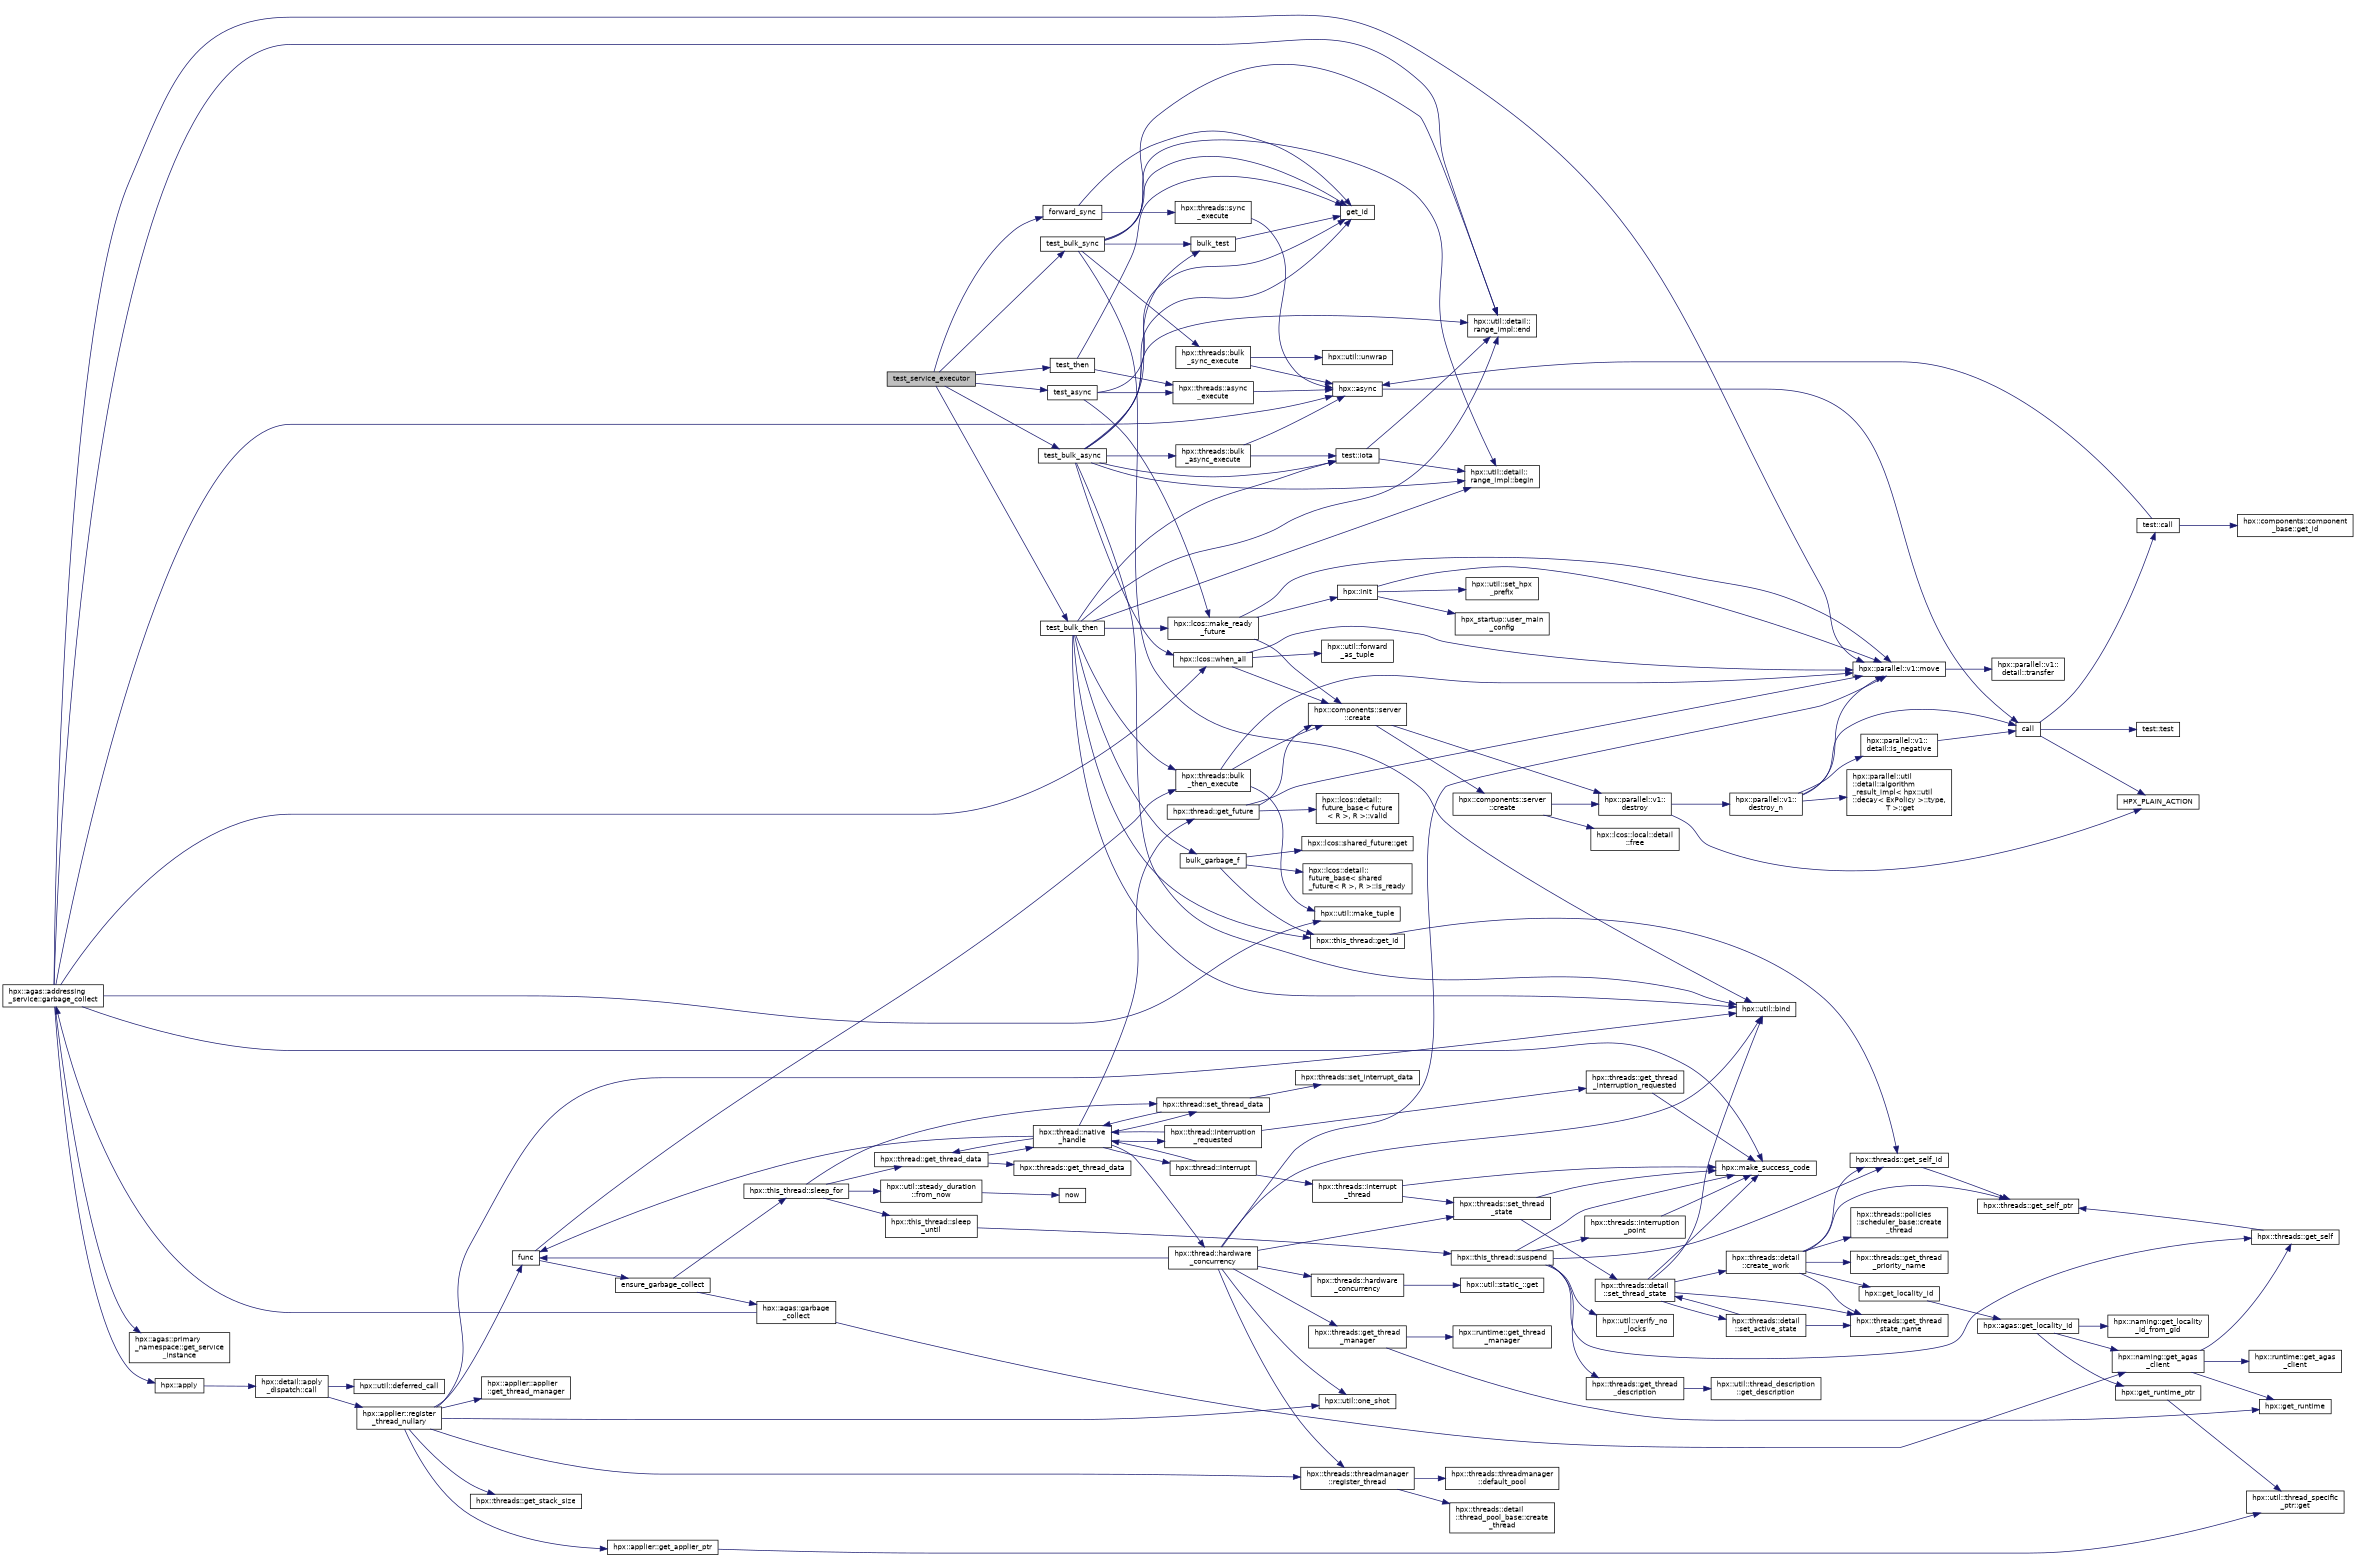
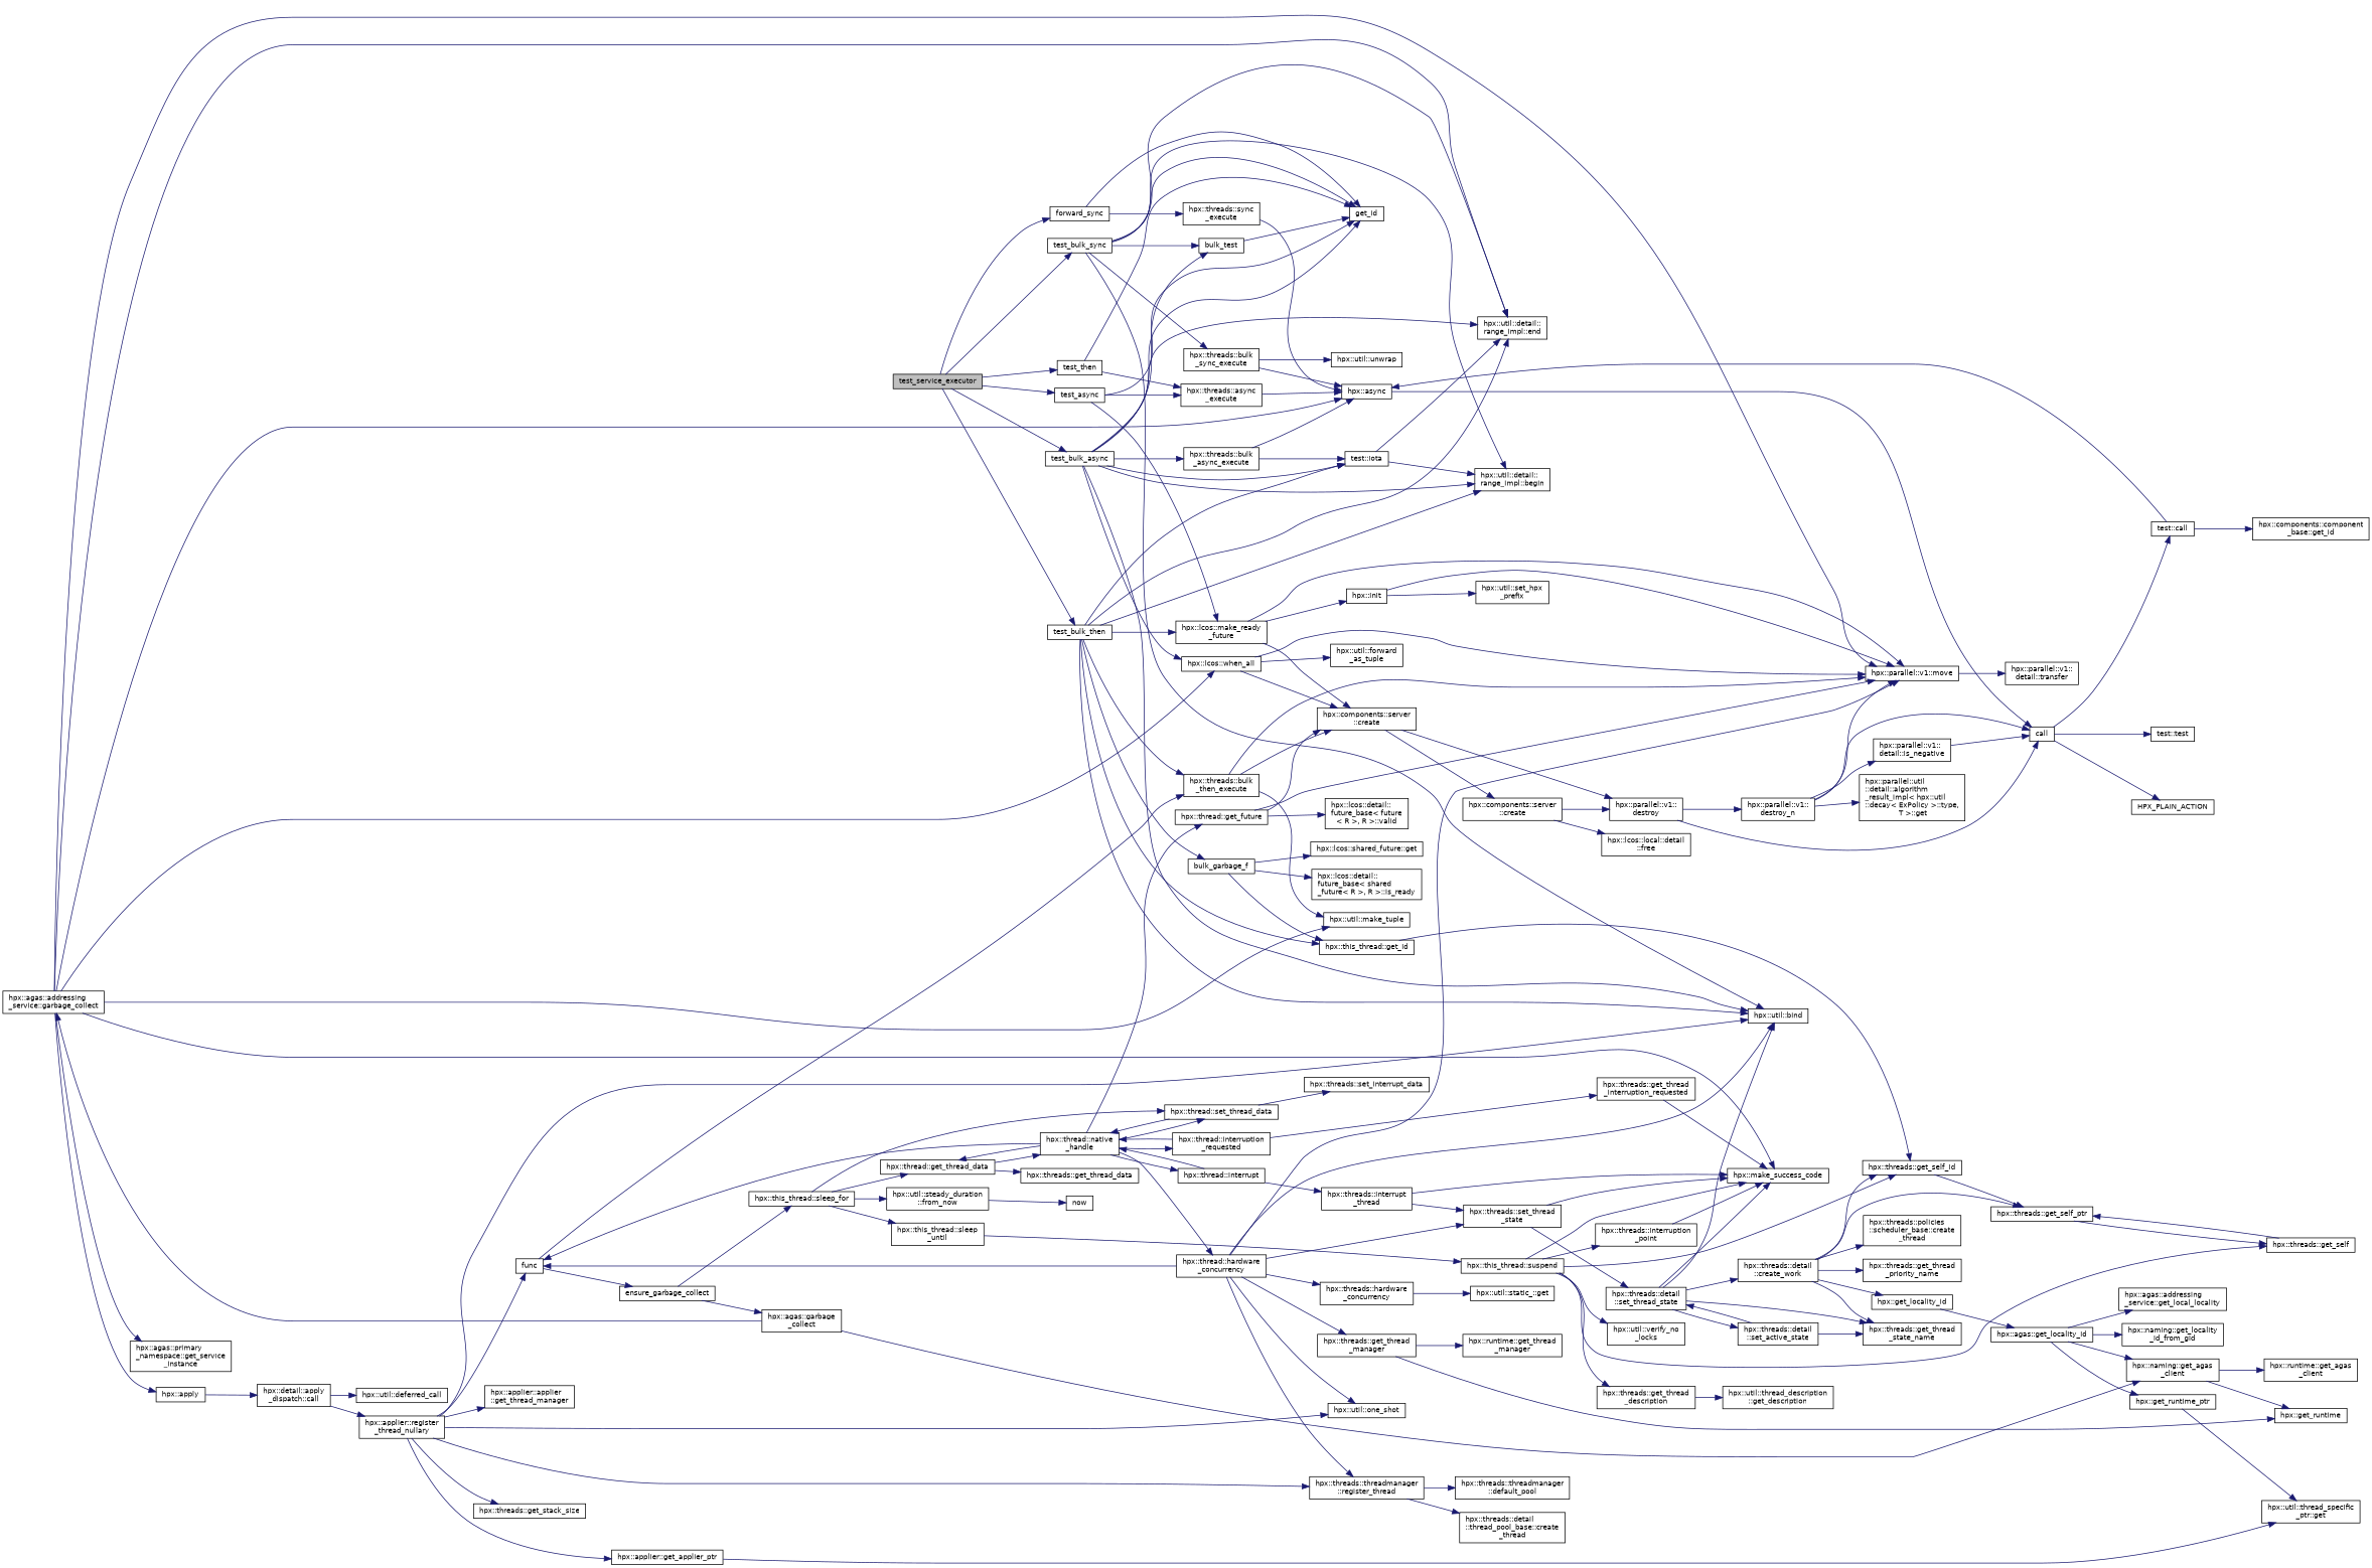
  digraph {
    rankdir=LR
    node [color=black fillcolor=white fontname=Helvetica fontsize=10 shape=record style=filled]
    edge [color=midnightblue fontname=Helvetica fontsize=10 labelfontname=Helvetica labelfontsize=10 style=solid]
    n1 [fillcolor=grey75 fontcolor=black height=0.2 label=test_service_executor width=0.4]
    n2 [height=0.2 label=forward_sync width=0.4]
    n3 [height=0.2 label=test_async width=0.4]
    n4 [height=0.2 label=test_then width=0.4]
    n5 [height=0.2 label=test_bulk_sync width=0.4]
    n6 [height=0.2 label=test_bulk_async width=0.4]
    n7 [height=0.2 label=test_bulk_then width=0.4]
    n8 [height=0.2 label="hpx::threads::sync\l_execute" width=0.4]
    n9 [height=0.2 label=get_id width=0.4]
    n10 [height=0.2 label="hpx::threads::async\l_execute" width=0.4]
    n11 [height=0.2 label="hpx::lcos::make_ready\l_future" width=0.4]
    n12 [height=0.2 label="hpx::util::detail::\lrange_impl::begin" width=0.4]
    n13 [height=0.2 label="hpx::util::detail::\lrange_impl::end" width=0.4]
    n14 [height=0.2 label="hpx::threads::bulk\l_sync_execute" width=0.4]
    n15 [height=0.2 label="hpx::util::bind" width=0.4]
    n16 [height=0.2 label=bulk_test width=0.4]
    n17 [height=0.2 label="test::iota" width=0.4]
    n18 [height=0.2 label="hpx::lcos::when_all" width=0.4]
    n19 [height=0.2 label="hpx::threads::bulk\l_async_execute" width=0.4]
    n20 [height=0.2 label="hpx::this_thread::get_id" width=0.4]
    n21 [height=0.2 label="hpx::threads::bulk\l_then_execute" width=0.4]
    n22 [height=0.2 label=bulk_garbage_f width=0.4]
    n23 [height=0.2 label="hpx::async" width=0.4]
    n24 [height=0.2 label=call width=0.4]
    n25 [height=0.2 label="test::test" width=0.4]
    n26 [height=0.2 label=HPX_PLAIN_ACTION width=0.4]
    n27 [height=0.2 label="test::call" width=0.4]
    n28 [height=0.2 label="hpx::components::component\l_base::get_id" width=0.4]
    n29 [height=0.2 label="hpx::init" width=0.4]
    n30 [height=0.2 label="hpx::parallel::v1::move" width=0.4]
    n31 [height=0.2 label="hpx::components::server\l::create" width=0.4]
    n32 [height=0.2 label="hpx::util::set_hpx\l_prefix" width=0.4]
-   n33 [height=0.2 label="hpx_startup::user_main\l_config" width=0.4]
    n34 [height=0.2 label="hpx::parallel::v1::\ldetail::transfer" width=0.4]
    n35 [height=0.2 label="hpx::components::server\l::create" width=0.4]
    n36 [height=0.2 label="hpx::parallel::v1::\ldestroy" width=0.4]
    n37 [height=0.2 label="hpx::lcos::local::detail\l::free" width=0.4]
    n38 [height=0.2 label="hpx::parallel::v1::\ldestroy_n" width=0.4]
    n39 [height=0.2 label="hpx::parallel::v1::\ldetail::is_negative" width=0.4]
    n40 [height=0.2 label="hpx::parallel::util\l::detail::algorithm\l_result_impl\< hpx::util\l::decay\< ExPolicy \>::type,\l T \>::get" width=0.4]
    n41 [height=0.2 label="hpx::util::unwrap" width=0.4]
    n42 [height=0.2 label="hpx::util::forward\l_as_tuple" width=0.4]
    n43 [height=0.2 label="hpx::threads::get_self_id" width=0.4]
    n44 [height=0.2 label="hpx::util::make_tuple" width=0.4]
    n45 [height=0.2 label="hpx::lcos::detail::\lfuture_base\< shared\l_future\< R \>, R \>::is_ready" width=0.4]
    n46 [height=0.2 label="hpx::lcos::shared_future::get" width=0.4]
    n47 [height=0.2 label="hpx::threads::get_self_ptr" width=0.4]
    n48 [height=0.2 label="hpx::threads::get_self" width=0.4]
    n49 [height=0.2 label=func width=0.4]
    n50 [height=0.2 label=ensure_garbage_collect width=0.4]
    n51 [height=0.2 label="hpx::this_thread::sleep_for" width=0.4]
    n52 [height=0.2 label="hpx::agas::garbage\l_collect" width=0.4]
    n53 [height=0.2 label="hpx::this_thread::sleep\l_until" width=0.4]
    n54 [height=0.2 label="hpx::util::steady_duration\l::from_now" width=0.4]
    n55 [height=0.2 label="hpx::thread::get_thread_data" width=0.4]
    n56 [height=0.2 label="hpx::thread::set_thread_data" width=0.4]
    n57 [height=0.2 label="hpx::naming::get_agas\l_client" width=0.4]
    n58 [height=0.2 label="hpx::agas::addressing\l_service::garbage_collect" width=0.4]
    n59 [height=0.2 label="hpx::this_thread::suspend" width=0.4]
    n60 [height=0.2 label=now width=0.4]
    n61 [height=0.2 label="hpx::threads::get_thread_data" width=0.4]
    n62 [height=0.2 label="hpx::thread::native\l_handle" width=0.4]
    n63 [height=0.2 label="hpx::threads::set_interrupt_data" width=0.4]
    n64 [height=0.2 label="hpx::threads::interruption\l_point" width=0.4]
    n65 [height=0.2 label="hpx::make_success_code" width=0.4]
    n66 [height=0.2 label="hpx::util::verify_no\l_locks" width=0.4]
    n67 [height=0.2 label="hpx::threads::get_thread\l_description" width=0.4]
    n68 [height=0.2 label="hpx::util::thread_description\l::get_description" width=0.4]
    n69 [height=0.2 label="hpx::thread::hardware\l_concurrency" width=0.4]
    n70 [height=0.2 label="hpx::thread::interrupt" width=0.4]
    n71 [height=0.2 label="hpx::thread::interruption\l_requested" width=0.4]
    n72 [height=0.2 label="hpx::thread::get_future" width=0.4]
    n73 [height=0.2 label="hpx::threads::hardware\l_concurrency" width=0.4]
    n74 [height=0.2 label="hpx::util::one_shot" width=0.4]
    n75 [height=0.2 label="hpx::threads::get_thread\l_manager" width=0.4]
    n76 [height=0.2 label="hpx::threads::threadmanager\l::register_thread" width=0.4]
    n77 [height=0.2 label="hpx::threads::set_thread\l_state" width=0.4]
    n78 [height=0.2 label="hpx::threads::interrupt\l_thread" width=0.4]
    n79 [height=0.2 label="hpx::threads::get_thread\l_interruption_requested" width=0.4]
    n80 [height=0.2 label="hpx::lcos::detail::\lfuture_base\< future\l\< R \>, R \>::valid" width=0.4]
    n81 [height=0.2 label="hpx::util::static_::get" width=0.4]
    n82 [height=0.2 label="hpx::get_runtime" width=0.4]
    n83 [height=0.2 label="hpx::runtime::get_thread\l_manager" width=0.4]
    n84 [height=0.2 label="hpx::threads::threadmanager\l::default_pool" width=0.4]
    n85 [height=0.2 label="hpx::threads::detail\l::thread_pool_base::create\l_thread" width=0.4]
    n86 [height=0.2 label="hpx::threads::detail\l::set_thread_state" width=0.4]
    n87 [height=0.2 label="hpx::threads::get_thread\l_state_name" width=0.4]
    n88 [height=0.2 label="hpx::threads::detail\l::set_active_state" width=0.4]
    n89 [height=0.2 label="hpx::threads::detail\l::create_work" width=0.4]
    n90 [height=0.2 label="hpx::threads::get_thread\l_priority_name" width=0.4]
    n91 [height=0.2 label="hpx::get_locality_id" width=0.4]
    n92 [height=0.2 label="hpx::threads::policies\l::scheduler_base::create\l_thread" width=0.4]
    n93 [height=0.2 label="hpx::agas::get_locality_id" width=0.4]
    n94 [height=0.2 label="hpx::get_runtime_ptr" width=0.4]
+   n95 [height=0.2 label="hpx::agas::addressing\l_service::get_local_locality" width=0.4]
    n96 [height=0.2 label="hpx::naming::get_locality\l_id_from_gid" width=0.4]
    n97 [height=0.2 label="hpx::util::thread_specific\l_ptr::get" width=0.4]
    n98 [height=0.2 label="hpx::runtime::get_agas\l_client" width=0.4]
    n99 [height=0.2 label="hpx::agas::primary\l_namespace::get_service\l_instance" width=0.4]
    n100 [height=0.2 label="hpx::apply" width=0.4]
    n101 [height=0.2 label="hpx::detail::apply\l_dispatch::call" width=0.4]
    n102 [height=0.2 label="hpx::applier::register\l_thread_nullary" width=0.4]
    n103 [height=0.2 label="hpx::util::deferred_call" width=0.4]
    n104 [height=0.2 label="hpx::applier::get_applier_ptr" width=0.4]
    n105 [height=0.2 label="hpx::threads::get_stack_size" width=0.4]
    n106 [height=0.2 label="hpx::applier::applier\l::get_thread_manager" width=0.4]
    n1 -> n2
    n1 -> n3
    n1 -> n4
    n1 -> n5
    n1 -> n6
    n1 -> n7
    n2 -> n8
    n2 -> n9
    n3 -> n9
    n3 -> n10
    n3 -> n11
    n4 -> n9
    n4 -> n10
    n5 -> n9
    n5 -> n12
    n5 -> n13
    n5 -> n14
    n5 -> n15
    n5 -> n16
    n6 -> n9
    n6 -> n12
    n6 -> n13
    n6 -> n15
    n6 -> n16
    n6 -> n17
    n6 -> n18
    n6 -> n19
    n7 -> n11
    n7 -> n12
    n7 -> n13
    n7 -> n15
    n7 -> n17
    n7 -> n20
    n7 -> n21
    n7 -> n22
    n8 -> n23
    n10 -> n23
    n11 -> n29
    n11 -> n30
    n11 -> n31
    n14 -> n23
    n14 -> n41
    n16 -> n9
    n17 -> n12
    n17 -> n13
    n18 -> n30
    n18 -> n31
    n18 -> n42
    n19 -> n17
    n19 -> n23
    n20 -> n43
    n21 -> n30
    n21 -> n31
    n21 -> n44
    n22 -> n20
    n22 -> n45
    n22 -> n46
    n23 -> n24
    n24 -> n25
    n24 -> n26
    n24 -> n27
    n27 -> n23
    n27 -> n28
    n29 -> n30
    n29 -> n32
-   n29 -> n33
    n30 -> n34
    n31 -> n35
    n31 -> n36
    n35 -> n36
    n35 -> n37
-   n36 -> n26
+   n36 -> n24
    n36 -> n38
    n38 -> n24
    n38 -> n30
    n38 -> n39
    n38 -> n40
    n39 -> n24
    n43 -> n47
-   n57 -> n48
+   n47 -> n48
    n48 -> n47
    n49 -> n21
    n49 -> n50
    n50 -> n51
    n50 -> n52
    n51 -> n53
    n51 -> n54
    n51 -> n55
    n51 -> n56
    n52 -> n57
    n52 -> n58
    n53 -> n59
    n54 -> n60
    n55 -> n61
    n55 -> n62
    n56 -> n62
    n56 -> n63
    n57 -> n82
    n57 -> n98
    n58 -> n13
    n58 -> n18
    n58 -> n23
    n58 -> n30
    n58 -> n44
    n58 -> n65
    n58 -> n99
    n58 -> n100
    n59 -> n43
    n59 -> n48
    n59 -> n64
    n59 -> n65
    n59 -> n66
    n59 -> n67
    n62 -> n49
    n62 -> n55
    n62 -> n56
    n62 -> n69
    n62 -> n70
    n62 -> n71
    n62 -> n72
    n64 -> n65
    n67 -> n68
    n69 -> n15
    n69 -> n30
    n69 -> n49
    n69 -> n73
    n69 -> n74
    n69 -> n75
    n69 -> n76
    n69 -> n77
    n70 -> n62
    n70 -> n78
    n71 -> n62
    n71 -> n79
    n72 -> n30
    n72 -> n31
    n72 -> n80
    n73 -> n81
    n75 -> n82
    n75 -> n83
    n76 -> n84
    n76 -> n85
    n77 -> n65
    n77 -> n86
    n78 -> n65
    n78 -> n77
    n79 -> n65
    n86 -> n15
    n86 -> n65
    n86 -> n87
    n86 -> n88
    n86 -> n89
    n88 -> n86
    n88 -> n87
    n89 -> n43
    n89 -> n47
    n89 -> n87
    n89 -> n90
    n89 -> n91
    n89 -> n92
    n91 -> n93
    n93 -> n57
    n93 -> n94
+   n93 -> n95
    n93 -> n96
    n94 -> n97
    n100 -> n101
    n101 -> n102
    n101 -> n103
    n102 -> n15
    n102 -> n49
    n102 -> n74
    n102 -> n76
    n102 -> n104
    n102 -> n105
    n102 -> n106
    n104 -> n97
  }
